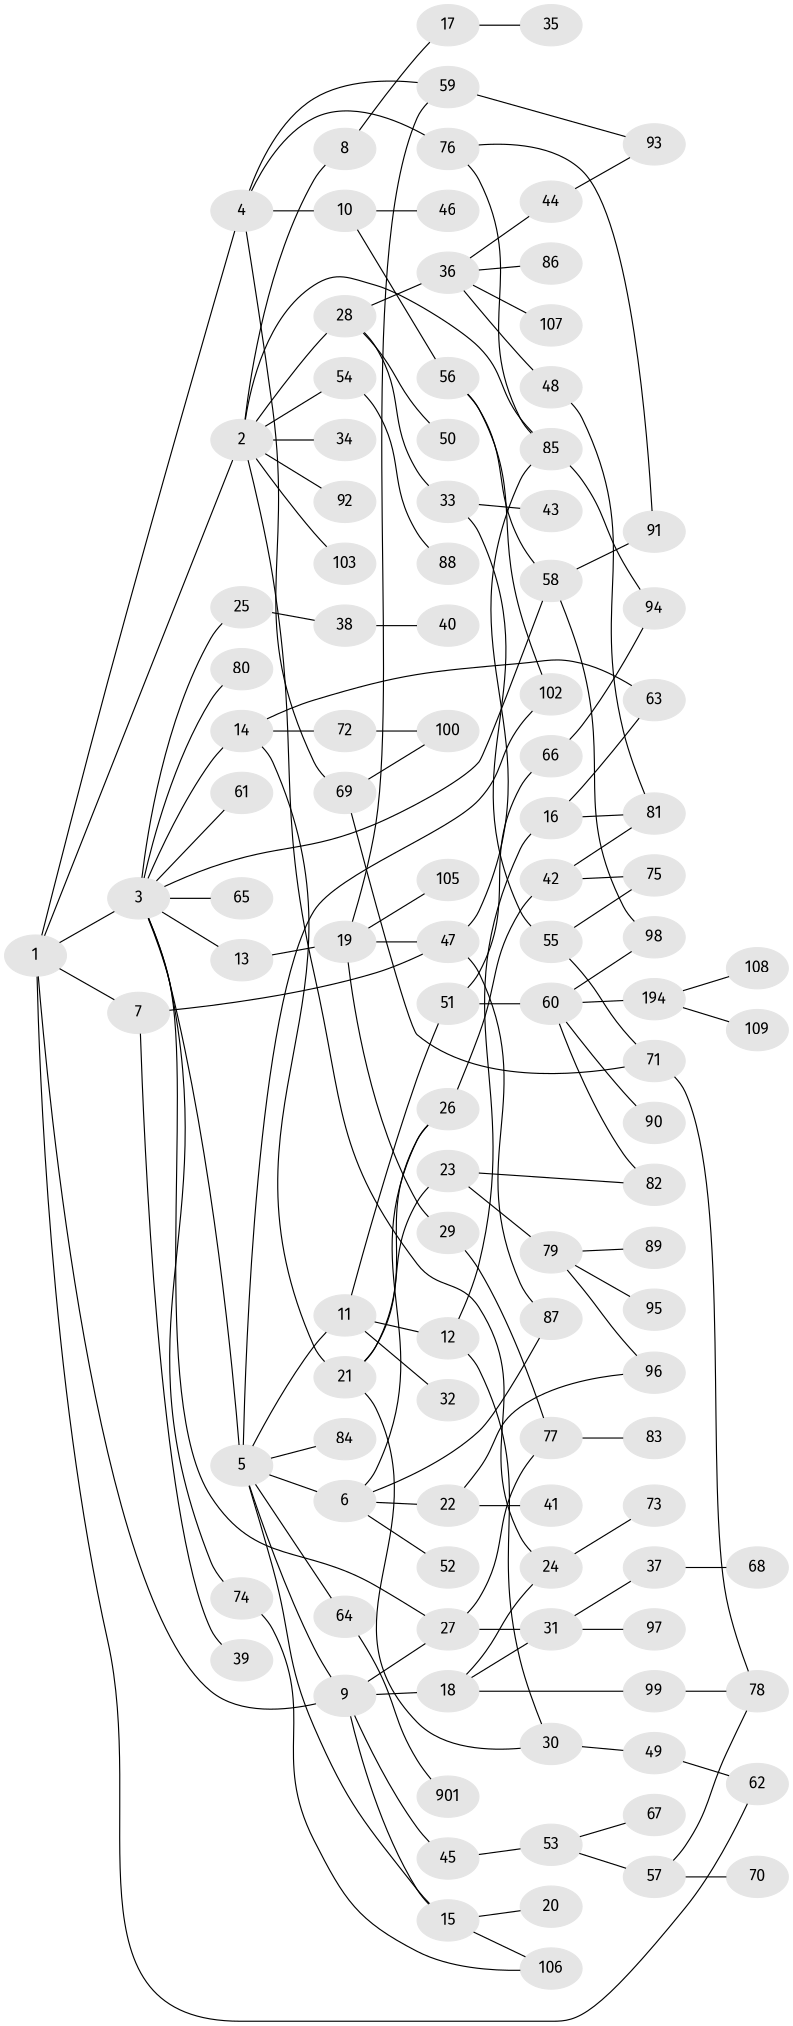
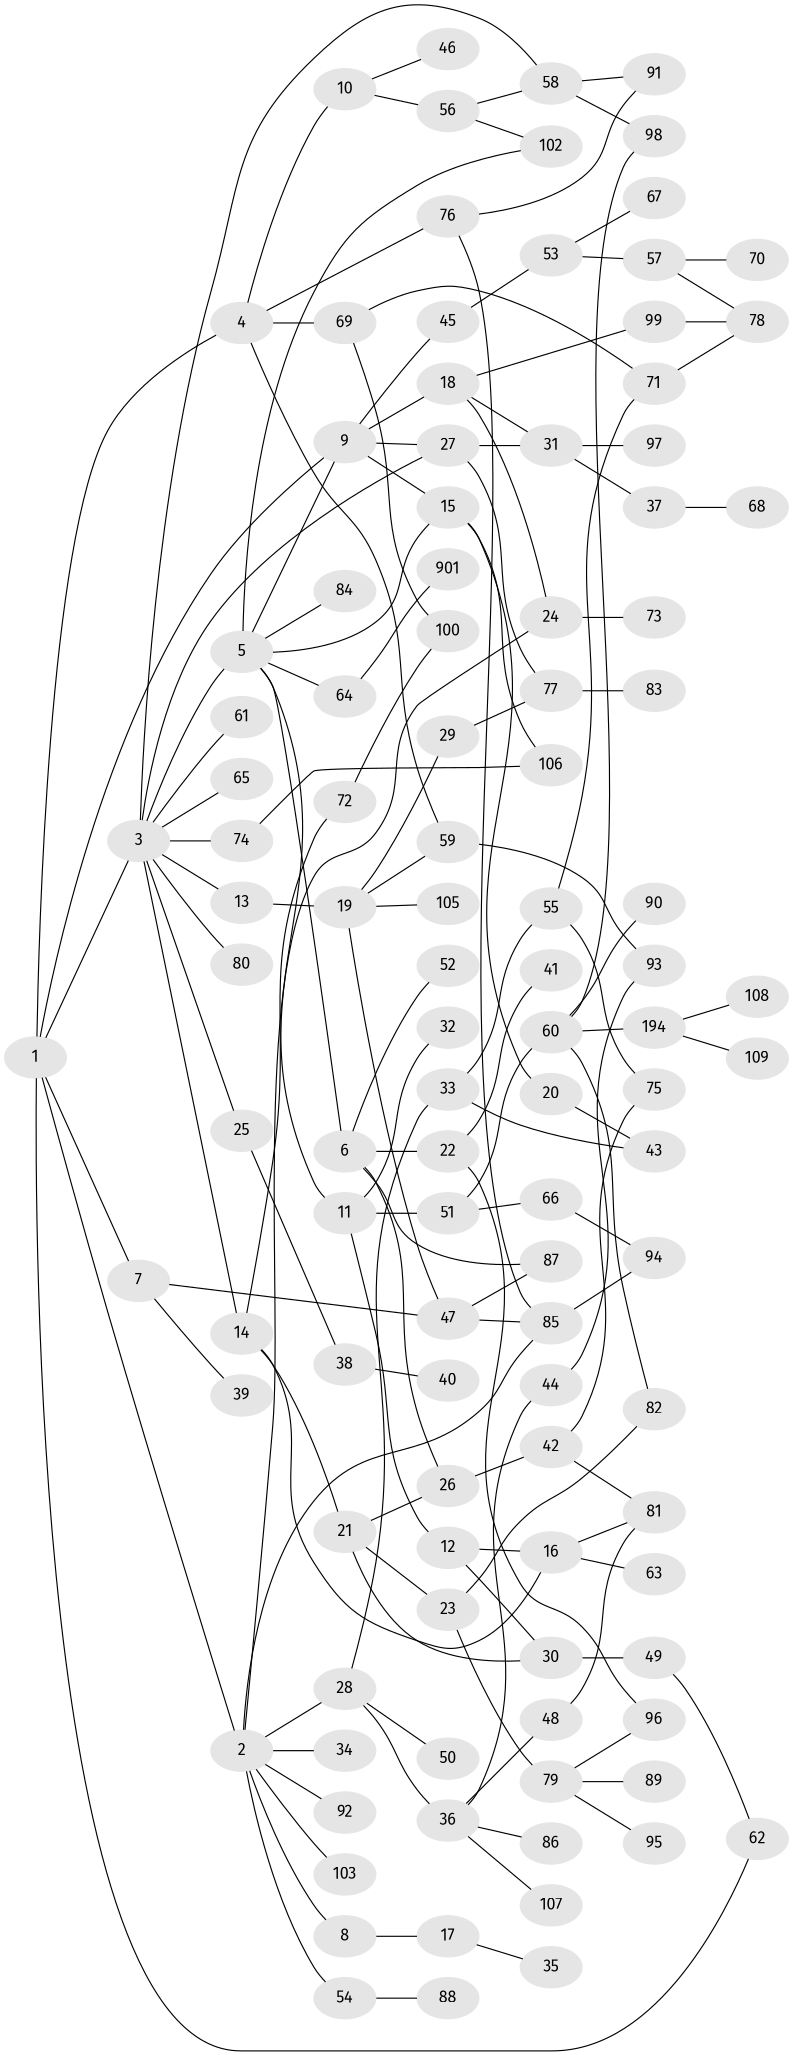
  graph {
    fontname="Fira Sans"
    rankdir=LR
    node [color=gray90 fontname="Fira Sans" style=filled]
    edge [fontname="Fira Sans"]
    1
    2
    3
    4
    7
    9
    62
    8
    24
    28
    34
    54
    85
    92
    103
    5
    13
    14
    25
    27
    58
    61
    65
    74
    80
    10
    59
    69
    76
    39
    47
    15
    18
    45
    17
    73
    33
    36
    50
    88
    94
    6
    11
    64
    84
    102
    19
    21
    63
    72
    38
    31
    77
    91
    98
    106
    46
    56
    93
    71
    100
    22
    26
    52
    87
    12
    32
    51
    20
    n70 [label=901]
    41
    96
    42
    35
    99
    53
    16
    30
    60
    66
    81
    49
    105
    29
    23
    43
    37
    97
    78
    79
    82
    89
    95
    40
    75
    83
    55
    44
    48
    86
    107
    68
    57
    67
    90
    n106 [label=194]
    70
    108
    109
    1 -- 2
    1 -- 3
    1 -- 4
    1 -- 7
    1 -- 9
    1 -- 62
    2 -- 8
    2 -- 24
    2 -- 28
    2 -- 34
    2 -- 54
    2 -- 85
    2 -- 92
    2 -- 103
    3 -- 5
    3 -- 13
    3 -- 14
    3 -- 25
    3 -- 27
    3 -- 58
    3 -- 61
    3 -- 65
    3 -- 74
    3 -- 80
    4 -- 10
    4 -- 59
    4 -- 69
    4 -- 76
    7 -- 39
    7 -- 47
    9 -- 27
    9 -- 15
    9 -- 18
    9 -- 45
    8 -- 17
    24 -- 73
    28 -- 33
    28 -- 36
    28 -- 50
    54 -- 88
    85 -- 94
    5 -- 9
    5 -- 15
    5 -- 6
    5 -- 11
    5 -- 64
    5 -- 84
    5 -- 102
    13 -- 19
    14 -- 21
-   14 -- 63
+   14 -- 16
    14 -- 72
    25 -- 38
    27 -- 31
    27 -- 77
    58 -- 91
    58 -- 98
    74 -- 106
    10 -- 46
    10 -- 56
    59 -- 93
    69 -- 71
    69 -- 100
    76 -- 85
    76 -- 91
    47 -- 85
    47 -- 87
    15 -- 106
    15 -- 20
    18 -- 24
    18 -- 31
    18 -- 99
    45 -- 53
    17 -- 35
    33 -- 43
    33 -- 55
    36 -- 44
    36 -- 48
    36 -- 86
    36 -- 107
    6 -- 22
    6 -- 26
    6 -- 52
    6 -- 87
    11 -- 12
    11 -- 32
    11 -- 51
    64 -- n70
    19 -- 59
    19 -- 47
    19 -- 105
    19 -- 29
    21 -- 26
    21 -- 30
    21 -- 23
    72 -- 100
    38 -- 40
    31 -- 37
    31 -- 97
    77 -- 83
    56 -- 58
    56 -- 102
    71 -- 78
    22 -- 41
    22 -- 96
    26 -- 42
    12 -- 16
    12 -- 30
    51 -- 60
    51 -- 66
+   20 -- 43
    42 -- 81
    42 -- 75
    99 -- 78
    53 -- 57
    53 -- 67
    16 -- 63
    16 -- 81
    30 -- 49
    60 -- 98
    60 -- 82
    60 -- 90
    60 -- n106
    66 -- 94
    49 -- 62
    29 -- 77
    23 -- 79
    23 -- 82
    37 -- 68
    79 -- 96
    79 -- 89
    79 -- 95
    55 -- 71
    55 -- 75
    44 -- 93
    48 -- 81
    57 -- 78
    57 -- 70
    n106 -- 108
    n106 -- 109
  }
